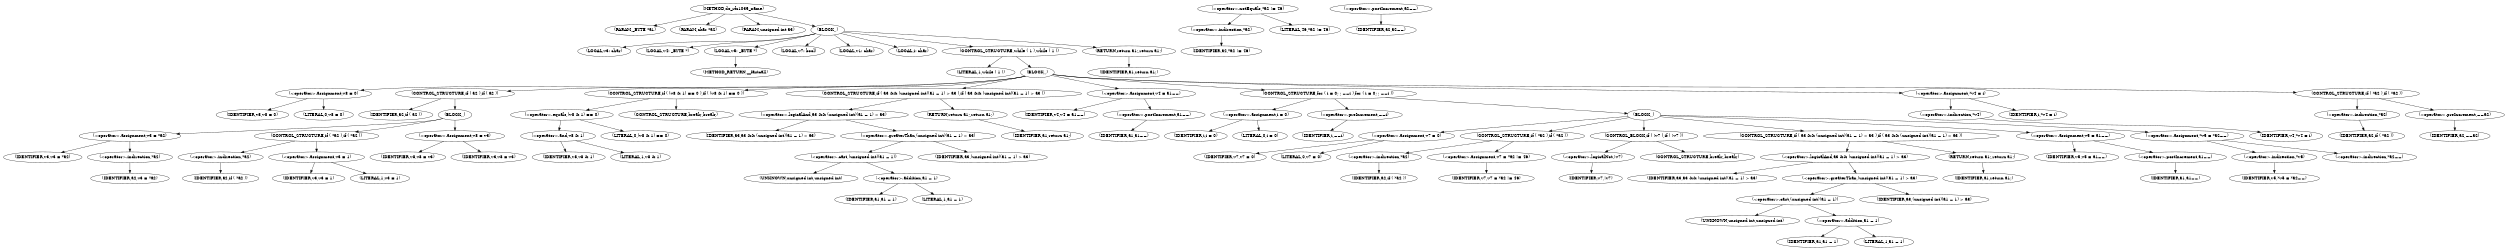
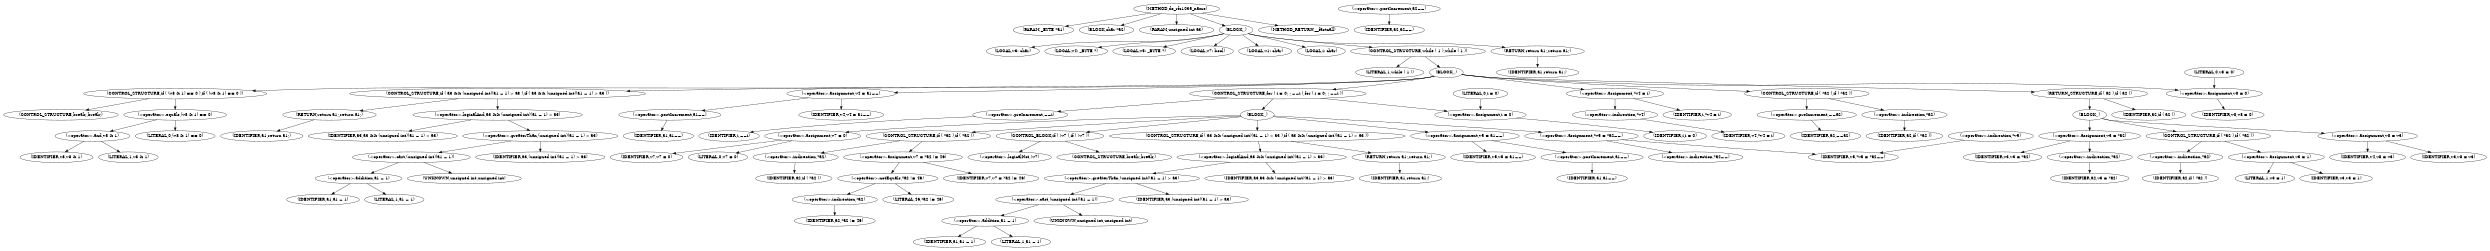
  digraph {
    n1 [label="(METHOD,do_rfc1035_name)"]
    n2 [label="(PARAM,_BYTE *a1)"]
-   n3 [label="(PARAM,char *a2)"]
+   n3 [label="(BLOCK,char *a2)"]
    n4 [label="(PARAM,unsigned int a3)"]
    n5 [label="(BLOCK,,)"]
    n6 [label="(METHOD_RETURN,__fastcall)"]
    n7 [label="(LOCAL,v3: char)"]
    n8 [label="(LOCAL,v4: _BYTE *)"]
    n9 [label="(LOCAL,v5: _BYTE *)"]
    n10 [label="(LOCAL,v7: bool)"]
    n11 [label="(LOCAL,v1: char)"]
    n12 [label="(LOCAL,i: char)"]
    n13 [label="(CONTROL_STRUCTURE,while ( 1 ),while ( 1 ))"]
    n14 [label="(RETURN,return a1;,return a1;)"]
    n15 [label="(LITERAL,1,while ( 1 ))"]
    n16 [label="(BLOCK,,)"]
    n17 [label="(IDENTIFIER,a1,return a1;)"]
    n18 [label="(<operator>.assignment,v8 = 0)"]
-   n19 [label="(CONTROL_STRUCTURE,if ( a2 ),if ( a2 ))"]
+   n19 [label="(RETURN_STRUCTURE,if ( a2 ),if ( a2 ))"]
    n20 [label="(CONTROL_STRUCTURE,if ( (v8 & 1) == 0 ),if ( (v8 & 1) == 0 ))"]
    n21 [label="(CONTROL_STRUCTURE,if ( a3 && (unsigned int)(a1 + 1) > a3 ),if ( a3 && (unsigned int)(a1 + 1) > a3 ))"]
    n22 [label="(<operator>.assignment,v4 = a1++)"]
    n23 [label="(CONTROL_STRUCTURE,for ( i = 0; ; ++i ),for ( i = 0; ; ++i ))"]
    n24 [label="(<operator>.assignment,*v4 = i)"]
    n25 [label="(CONTROL_STRUCTURE,if ( *a2 ),if ( *a2 ))"]
    n26 [label="(IDENTIFIER,v8,v8 = 0)"]
    n27 [label="(LITERAL,0,v8 = 0)"]
    n28 [label="(IDENTIFIER,a2,if ( a2 ))"]
    n29 [label="(BLOCK,,)"]
    n30 [label="(<operator>.equals,(v8 & 1) == 0)"]
    n31 [label="(CONTROL_STRUCTURE,break;,break;)"]
    n32 [label="(<operator>.logicalAnd,a3 && (unsigned int)(a1 + 1) > a3)"]
    n33 [label="(RETURN,return a1;,return a1;)"]
    n34 [label="(IDENTIFIER,v4,v4 = a1++)"]
    n35 [label="(<operator>.postIncrement,a1++)"]
    n36 [label="(<operator>.assignment,i = 0)"]
    n37 [label="(<operator>.preIncrement,++i)"]
    n38 [label="(BLOCK,,)"]
    n39 [label="(<operator>.indirection,*v4)"]
    n40 [label="(IDENTIFIER,i,*v4 = i)"]
    n41 [label="(<operator>.indirection,*a2)"]
    n42 [label="(<operator>.preIncrement,++a2)"]
    n43 [label="(<operator>.assignment,v3 = *a2)"]
    n44 [label="(CONTROL_STRUCTURE,if ( *a2 ),if ( *a2 ))"]
    n45 [label="(<operator>.assignment,v8 = v3)"]
    n46 [label="(IDENTIFIER,v3,v3 = *a2)"]
    n47 [label="(<operator>.indirection,*a2)"]
    n48 [label="(<operator>.indirection,*a2)"]
    n49 [label="(<operator>.assignment,v3 = 1)"]
-   n50 [label="(IDENTIFIER,v8,v8 = v3)"]
+   n50 [label="(IDENTIFIER,v4,v8 = v3)"]
    n51 [label="(IDENTIFIER,v3,v8 = v3)"]
    n52 [label="(IDENTIFIER,a2,v3 = *a2)"]
    n53 [label="(IDENTIFIER,a2,if ( *a2 ))"]
    n54 [label="(IDENTIFIER,v3,v3 = 1)"]
    n55 [label="(LITERAL,1,v3 = 1)"]
    n56 [label="(<operator>.and,v8 & 1)"]
    n57 [label="(LITERAL,0,(v8 & 1) == 0)"]
    n58 [label="(IDENTIFIER,v8,v8 & 1)"]
    n59 [label="(LITERAL,1,v8 & 1)"]
    n60 [label="(IDENTIFIER,a3,a3 && (unsigned int)(a1 + 1) > a3)"]
    n61 [label="(<operator>.greaterThan,(unsigned int)(a1 + 1) > a3)"]
    n62 [label="(IDENTIFIER,a1,return a1;)"]
    n63 [label="(<operator>.cast,(unsigned int)(a1 + 1))"]
    n64 [label="(IDENTIFIER,a3,(unsigned int)(a1 + 1) > a3)"]
    n65 [label="(UNKNOWN,unsigned int,unsigned int)"]
    n66 [label="(<operator>.addition,a1 + 1)"]
    n67 [label="(IDENTIFIER,a1,a1 + 1)"]
    n68 [label="(LITERAL,1,a1 + 1)"]
    n69 [label="(IDENTIFIER,a1,a1++)"]
    n70 [label="(IDENTIFIER,i,i = 0)"]
    n71 [label="(LITERAL,0,i = 0)"]
    n72 [label="(IDENTIFIER,i,++i)"]
    n73 [label="(<operator>.assignment,v7 = 0)"]
    n74 [label="(CONTROL_STRUCTURE,if ( *a2 ),if ( *a2 ))"]
    n75 [label="(CONTROL_BLOCK,if ( !v7 ),if ( !v7 ))"]
    n76 [label="(CONTROL_STRUCTURE,if ( a3 && (unsigned int)(a1 + 1) > a3 ),if ( a3 && (unsigned int)(a1 + 1) > a3 ))"]
    n77 [label="(<operator>.assignment,v5 = a1++)"]
    n78 [label="(<operator>.assignment,*v5 = *a2++)"]
    n79 [label="(IDENTIFIER,v7,v7 = 0)"]
    n80 [label="(LITERAL,0,v7 = 0)"]
    n81 [label="(<operator>.indirection,*a2)"]
    n82 [label="(<operator>.assignment,v7 = *a2 != 46)"]
    n83 [label="(<operator>.logicalNot,!v7)"]
    n84 [label="(CONTROL_STRUCTURE,break;,break;)"]
    n85 [label="(<operator>.logicalAnd,a3 && (unsigned int)(a1 + 1) > a3)"]
    n86 [label="(RETURN,return a1;,return a1;)"]
    n87 [label="(IDENTIFIER,v5,v5 = a1++)"]
    n88 [label="(<operator>.postIncrement,a1++)"]
    n89 [label="(<operator>.indirection,*v5)"]
    n90 [label="(<operator>.indirection,*a2++)"]
    n91 [label="(IDENTIFIER,a2,if ( *a2 ))"]
    n92 [label="(IDENTIFIER,v7,v7 = *a2 != 46)"]
    n93 [label="(<operator>.notEquals,*a2 != 46)"]
    n94 [label="(<operator>.indirection,*a2)"]
    n95 [label="(LITERAL,46,*a2 != 46)"]
    n96 [label="(IDENTIFIER,a2,*a2 != 46)"]
-   n97 [label="(IDENTIFIER,v7,!v7)"]
    n98 [label="(IDENTIFIER,a3,a3 && (unsigned int)(a1 + 1) > a3)"]
    n99 [label="(<operator>.greaterThan,(unsigned int)(a1 + 1) > a3)"]
    n100 [label="(IDENTIFIER,a1,return a1;)"]
    n101 [label="(<operator>.cast,(unsigned int)(a1 + 1))"]
    n102 [label="(IDENTIFIER,a3,(unsigned int)(a1 + 1) > a3)"]
    n103 [label="(UNKNOWN,unsigned int,unsigned int)"]
    n104 [label="(<operator>.addition,a1 + 1)"]
    n105 [label="(IDENTIFIER,a1,a1 + 1)"]
    n106 [label="(LITERAL,1,a1 + 1)"]
    n107 [label="(IDENTIFIER,a1,a1++)"]
    n108 [label="(IDENTIFIER,v5,*v5 = *a2++)"]
    n109 [label="(<operator>.postIncrement,a2++)"]
    n110 [label="(IDENTIFIER,a2,a2++)"]
    n111 [label="(IDENTIFIER,v4,*v4 = i)"]
    n112 [label="(IDENTIFIER,a2,if ( *a2 ))"]
    n113 [label="(IDENTIFIER,a2,++a2)"]
    n1 -> n2
    n1 -> n3
    n1 -> n4
    n1 -> n5
-   n9 -> n6
+   n1 -> n6
    n5 -> n7
    n5 -> n8
    n5 -> n9
    n5 -> n10
    n5 -> n11
    n5 -> n12
    n5 -> n13
    n5 -> n14
    n13 -> n15
    n13 -> n16
    n14 -> n17
    n16 -> n18
    n16 -> n19
    n16 -> n20
    n16 -> n21
    n16 -> n22
    n16 -> n23
    n16 -> n24
    n16 -> n25
    n18 -> n26
-   n18 -> n27
+   n27 -> n18
    n19 -> n28
    n19 -> n29
    n20 -> n30
    n20 -> n31
    n21 -> n32
    n21 -> n33
    n22 -> n34
    n22 -> n35
    n23 -> n36
    n23 -> n37
    n23 -> n38
    n24 -> n39
    n24 -> n40
    n25 -> n41
    n25 -> n42
    n29 -> n43
    n29 -> n44
    n29 -> n45
    n30 -> n56
    n30 -> n57
    n32 -> n60
    n32 -> n61
    n33 -> n62
    n35 -> n69
    n36 -> n70
-   n36 -> n71
+   n71 -> n36
    n37 -> n72
    n38 -> n73
    n38 -> n74
    n38 -> n75
    n38 -> n76
    n38 -> n77
    n38 -> n78
    n39 -> n111
    n41 -> n112
    n42 -> n113
    n43 -> n46
    n43 -> n47
    n44 -> n48
    n44 -> n49
    n45 -> n50
    n45 -> n51
    n47 -> n52
    n48 -> n53
    n49 -> n54
    n49 -> n55
    n56 -> n58
    n56 -> n59
    n61 -> n63
    n61 -> n64
    n63 -> n65
    n63 -> n66
    n66 -> n67
    n66 -> n68
    n73 -> n79
    n73 -> n80
    n74 -> n81
    n74 -> n82
    n75 -> n83
    n75 -> n84
    n76 -> n85
    n76 -> n86
    n77 -> n87
    n77 -> n88
-   n78 -> n89
+   n78 -> n108
    n78 -> n90
    n81 -> n91
    n82 -> n92
-   n83 -> n97
+   n82 -> n93
    n85 -> n98
    n85 -> n99
    n86 -> n100
    n88 -> n107
    n89 -> n108
    n93 -> n94
    n93 -> n95
    n94 -> n96
    n99 -> n101
    n99 -> n102
    n101 -> n103
    n101 -> n104
    n104 -> n105
    n104 -> n106
    n109 -> n110
  }
